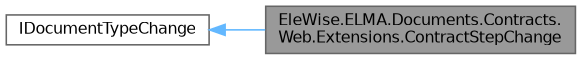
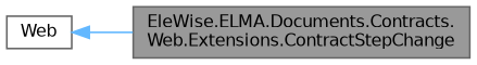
  digraph {
    rankdir=LR
    node [color=gray40 fontname=Helvetica fontsize=10 shape=box style=filled]
    n1 [fillcolor=grey60 fontcolor=black height=0.2 label="EleWise.ELMA.Documents.Contracts.\lWeb.Extensions.ContractStepChange" width=0.4]
-   n2 [fillcolor=white height=0.2 label=IDocumentTypeChange width=0.4]
+   n2 [fillcolor=white height=0.2 label=Web width=0.4]
    n2 -> n1 [color=steelblue1 dir=back fontname=Helvetica fontsize=10 labelfontname=Helvetica labelfontsize=10 style=solid]
  }
